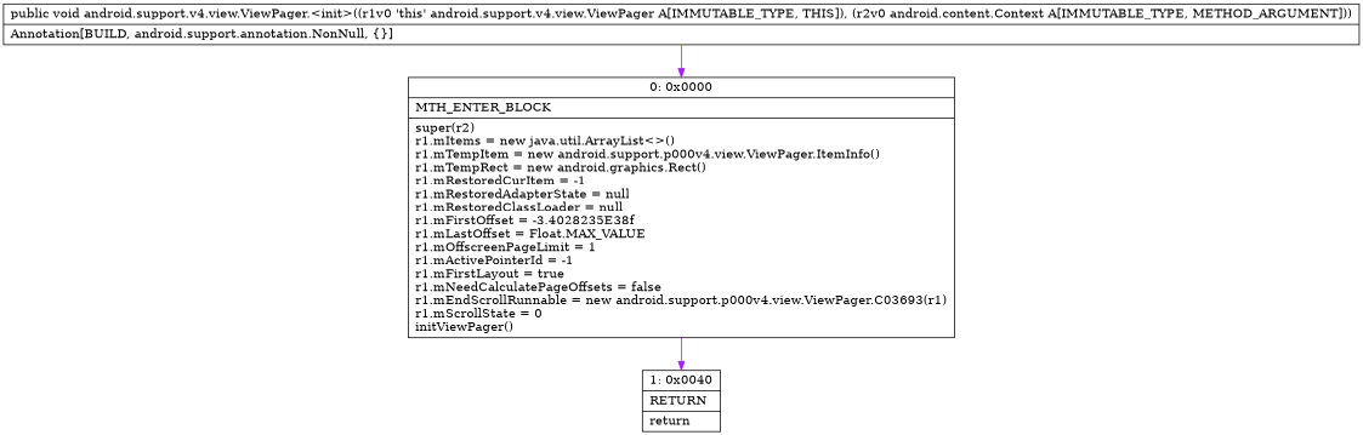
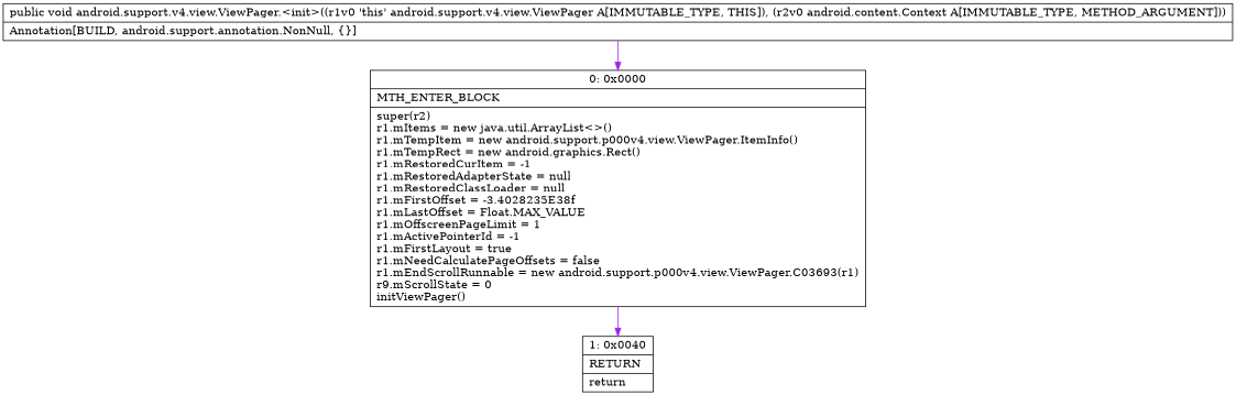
  digraph {
    node [shape=record]
    edge [color=purple]
-   n1 [label="{0\:\ 0x0000|MTH_ENTER_BLOCK\l|super(r2)\lr1.mItems = new java.util.ArrayList\<\>()\lr1.mTempItem = new android.support.p000v4.view.ViewPager.ItemInfo()\lr1.mTempRect = new android.graphics.Rect()\lr1.mRestoredCurItem = \-1\lr1.mRestoredAdapterState = null\lr1.mRestoredClassLoader = null\lr1.mFirstOffset = \-3.4028235E38f\lr1.mLastOffset = Float.MAX_VALUE\lr1.mOffscreenPageLimit = 1\lr1.mActivePointerId = \-1\lr1.mFirstLayout = true\lr1.mNeedCalculatePageOffsets = false\lr1.mEndScrollRunnable = new android.support.p000v4.view.ViewPager.C03693(r1)\lr1.mScrollState = 0\linitViewPager()\l}"]
+   n1 [label="{0\:\ 0x0000|MTH_ENTER_BLOCK\l|super(r2)\lr1.mItems = new java.util.ArrayList\<\>()\lr1.mTempItem = new android.support.p000v4.view.ViewPager.ItemInfo()\lr1.mTempRect = new android.graphics.Rect()\lr1.mRestoredCurItem = \-1\lr1.mRestoredAdapterState = null\lr1.mRestoredClassLoader = null\lr1.mFirstOffset = \-3.4028235E38f\lr1.mLastOffset = Float.MAX_VALUE\lr1.mOffscreenPageLimit = 1\lr1.mActivePointerId = \-1\lr1.mFirstLayout = true\lr1.mNeedCalculatePageOffsets = false\lr1.mEndScrollRunnable = new android.support.p000v4.view.ViewPager.C03693(r1)\lr9.mScrollState = 0\linitViewPager()\l}"]
    n2 [label="{1\:\ 0x0040|RETURN\l|return\l}"]
    n3 [label="{public void android.support.v4.view.ViewPager.\<init\>((r1v0 'this' android.support.v4.view.ViewPager A[IMMUTABLE_TYPE, THIS]), (r2v0 android.content.Context A[IMMUTABLE_TYPE, METHOD_ARGUMENT]))  | Annotation[BUILD, android.support.annotation.NonNull, \{\}]\l}"]
    n1 -> n2
    n3 -> n1
  }
